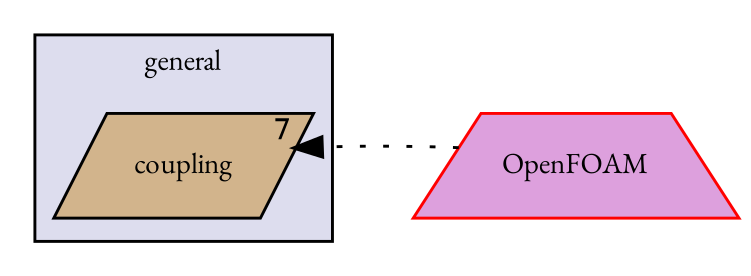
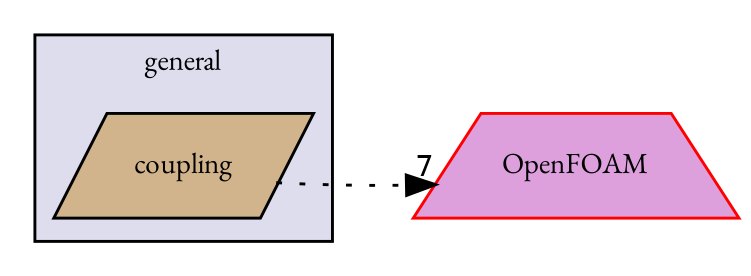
  digraph {
    compound=true
    rankdir=LR
    fontname="EB Garamond"
    node [fontname="EB Garamond" fontsize=10 style=filled]
    n1 [fillcolor=tan label=coupling pencolor=black shape=parallelogram]
    n2 [color=red label=OpenFOAM shape=trapezium fillcolor=plum]
    subgraph cluster_1 {
      bgcolor="#ddddee"
      fontsize=10
      label=general
      pencolor=black
      n1
    }
-   n2 -> n1 [headlabel=7 labeldistance=1.5 labelfontname=Helvetica labelfontsize=10 style=dotted fontname="EB Garamond"]
+   n1 -> n2 [headlabel=7 labeldistance=1.5 labelfontname=Helvetica labelfontsize=10 style=dotted fontname="EB Garamond"]
  }
